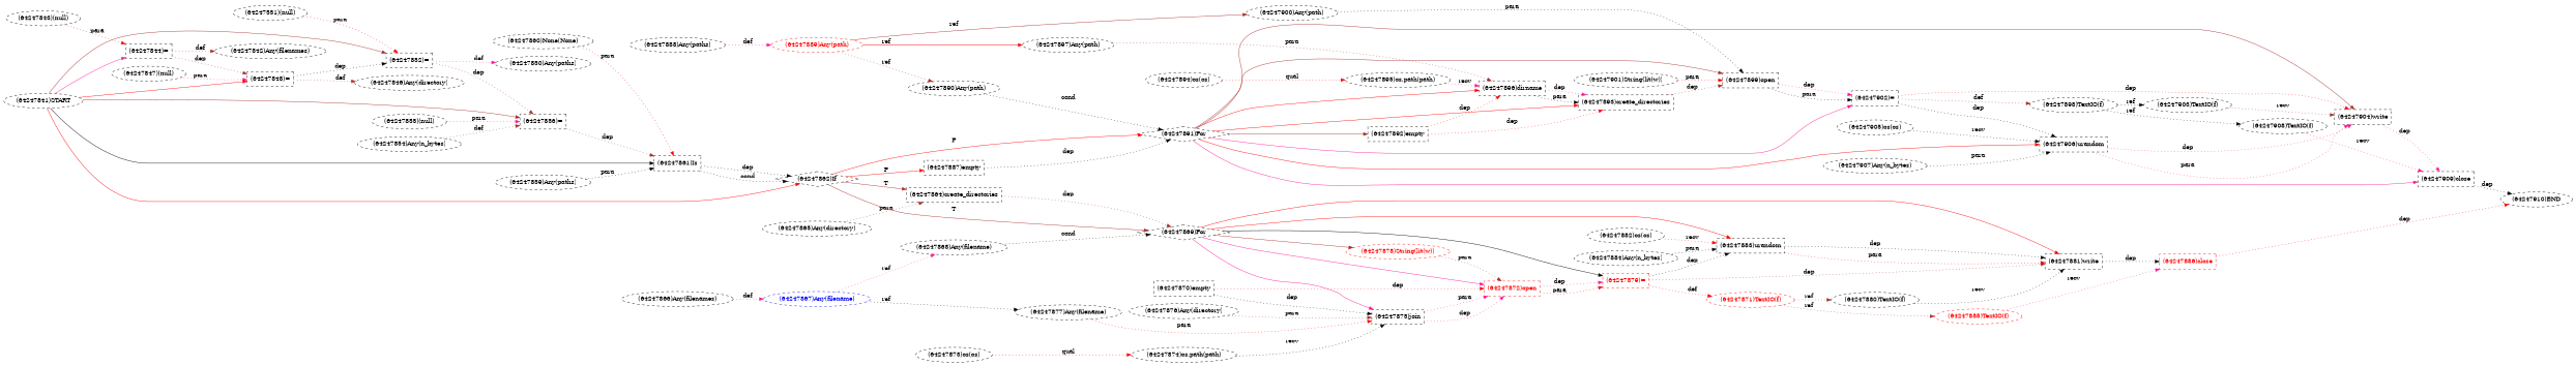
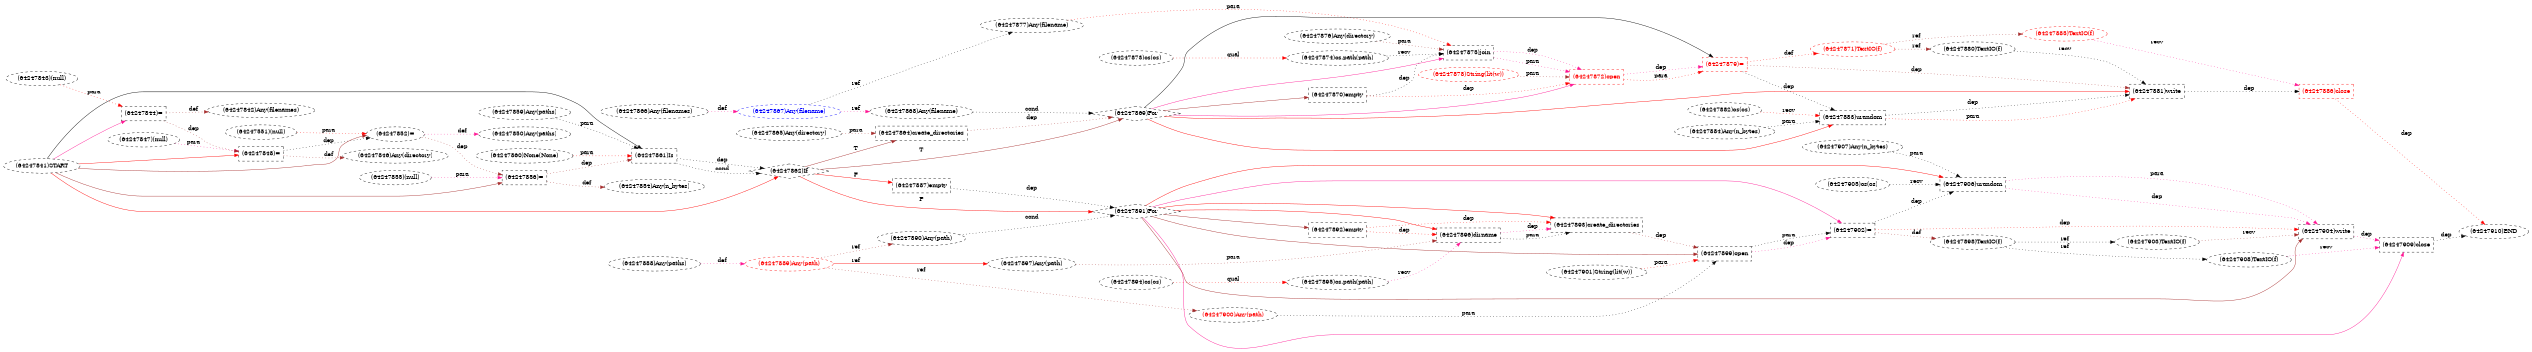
  digraph {
    rankdir=LR
    node [shape=ellipse style=dashed]
    edge [color=brown style=dotted]
    n1 [color=blue fontcolor=blue label="(64247867)Any(filename)"]
    n2 [label="(64247877)Any(filename)"]
    n3 [label="(64247868)Any(filename)"]
    n4 [label="(64247875)join" shape=box]
    n5 [label="(64247869)For" shape=diamond]
    n6 [label="(64247873)os(os)"]
    n7 [label="(64247874)os.path(path)"]
    n8 [label="(64247895)os.path(path)"]
    n9 [label="(64247896)dirname" shape=box]
    n10 [label="(64247893)create_directories" shape=box]
    n11 [label="(64247861)Is" shape=box]
    n12 [label="(64247862)If" shape=diamond]
    n13 [label="(64247864)create_directories" shape=box]
    n14 [label="(64247887)empty" shape=box]
    n15 [label="(64247891)For" shape=diamond]
    n16 [color=black fontcolor=black label="(64247899)open" shape=box]
    n17 [color=black fontcolor=black label="(64247902)=" shape=box]
    n18 [color=black fontcolor=black label="(64247901)String(lit(w))"]
    n19 [color=red fontcolor=red label="(64247872)open" shape=box]
    n20 [label="(64247883)urandom" shape=box]
    n21 [label="(64247870)empty" shape=box]
    n22 [color=red fontcolor=red label="(64247879)=" shape=box]
    n23 [label="(64247881)write" shape=box]
    n24 [color=red fontcolor=red label="(64247886)close" shape=box]
    n25 [label="(64247910)END" shape=""]
    n26 [color=red fontcolor=red label="(64247871)TextIO(f)"]
    n27 [color=black fontcolor=black label="(64247909)close" shape=box]
    n28 [label="(64247865)Any(directory)"]
    n29 [label="(64247894)os(os)"]
    n30 [label="(64247907)Any(n_bytes)"]
    n31 [label="(64247906)urandom" shape=box]
    n32 [label="(64247904)write" shape=box]
    n33 [label="(64247882)os(os)"]
    n34 [label="(64247866)Any(filenames)"]
    n35 [label="(64247855)(null)"]
    n36 [label="(64247856)=" shape=box]
    n37 [label="(64247854)Any(n_bytes)"]
    n38 [label="(64247897)Any(path)"]
    n39 [label="(64247847)(null)"]
    n40 [label="(64247848)=" shape=box]
-   n41 [label="(64247852)=" shape=box]
+   n41 [label="(64247852)="]
    n42 [label="(64247846)Any(directory)"]
    n43 [label="(64247843)(null)"]
    n44 [label="(64247844)=" shape=box]
    n45 [label="(64247842)Any(filenames)"]
    n46 [color=red fontcolor=red label="(64247889)Any(path)"]
    n47 [label="(64247890)Any(path)"]
-   n48 [label="(64247900)Any(path)"]
+   n48 [label="(64247900)Any(path)" fontcolor=red]
    n49 [label="(64247880)TextIO(f)"]
    n50 [label="(64247859)Any(paths)"]
    n51 [label="(64247892)empty" shape=box]
    n52 [label="(64247850)Any(paths)"]
    n53 [color=black fontcolor=black label="(64247908)TextIO(f)"]
    n54 [label="(64247841)START" shape=""]
    n55 [label="(64247903)TextIO(f)"]
    n56 [label="(64247860)None(None)"]
    n57 [color=red fontcolor=red label="(64247885)TextIO(f)"]
    n58 [color=black fontcolor=black label="(64247898)TextIO(f)"]
    n59 [label="(64247905)os(os)"]
    n60 [label="(64247888)Any(paths)"]
    n61 [label="(64247551)(null)"]
    n62 [label="(64247876)Any(directory)"]
    n63 [label="(64247884)Any(n_bytes)"]
    n64 [color=red fontcolor=red label="(64247878)String(lit(w))"]
    n1 -> n2 [color=black label=ref]
    n1 -> n3 [color=deeppink label=ref]
    n2 -> n4 [color=red label=para]
    n3 -> n5 [color=black label=cond]
    n4 -> n19 [color=deeppink label=dep]
    n4 -> n19 [color=deeppink label=para]
    n5 -> n4 [color=deeppink style=solid]
    n5 -> n19 [color=deeppink style=solid]
    n5 -> n20 [color=red style=solid]
-   n5 -> n64 [style=solid]
+   n5 -> n21 [style=solid]
    n5 -> n22 [color=black style=solid]
    n5 -> n23 [color=red style=solid]
    n6 -> n7 [color=red label=qual]
    n7 -> n4 [color=black label=recv]
    n8 -> n9 [color=deeppink label=recv]
    n9 -> n10 [color=deeppink label=dep]
    n9 -> n10 [color=black label=para]
    n10 -> n16 [label=dep]
    n11 -> n12 [color=black label=dep]
    n11 -> n12 [color=black label=cond]
    n12 -> n5 [label=T style=""]
    n12 -> n13 [label=T style=""]
    n12 -> n14 [color=red label=F style=""]
    n12 -> n15 [color=red label=F style=""]
    n13 -> n5 [label=dep]
    n14 -> n15 [color=black label=dep]
    n15 -> n9 [color=red style=solid]
    n15 -> n10 [color=red style=solid]
    n15 -> n16 [style=solid]
    n15 -> n17 [color=deeppink style=solid]
    n15 -> n27 [color=deeppink style=solid]
    n15 -> n31 [color=red style=solid]
    n15 -> n32 [style=solid]
    n15 -> n51 [style=solid]
    n16 -> n17 [color=deeppink label=dep]
    n16 -> n17 [color=black label=para]
    n17 -> n31 [color=black label=dep]
    n17 -> n32 [color=red label=dep]
    n17 -> n58 [label=def]
    n18 -> n16 [color=red label=para]
    n19 -> n22 [color=deeppink label=dep]
    n19 -> n22 [color=red label=para]
    n20 -> n23 [color=black label=dep]
    n20 -> n23 [color=red label=para]
    n21 -> n4 [color=black label=dep]
    n21 -> n19 [color=red label=dep]
    n22 -> n20 [color=black label=dep]
    n22 -> n23 [label=dep]
    n22 -> n26 [color=red label=def]
    n23 -> n24 [color=black label=dep]
    n24 -> n25 [color=red label=dep]
    n26 -> n49 [label=ref]
    n26 -> n57 [label=ref]
    n27 -> n25 [color=black label=dep]
    n28 -> n13 [label=para]
    n29 -> n8 [color=red label=qual]
    n30 -> n31 [color=black label=para]
    n31 -> n32 [color=deeppink label=dep]
    n31 -> n32 [color=deeppink label=para]
    n32 -> n27 [color=deeppink label=dep]
    n33 -> n20 [color=red label=recv]
    n34 -> n1 [color=deeppink label=def]
    n35 -> n36 [color=deeppink label=para]
    n36 -> n11 [label=dep]
-   n37 -> n36 [label=def]
+   n36 -> n37 [label=def]
    n38 -> n9 [label=para]
    n39 -> n40 [color=deeppink label=para]
    n40 -> n41 [color=black label=dep]
    n40 -> n42 [label=def]
    n41 -> n36 [label=dep]
    n41 -> n52 [color=deeppink label=def]
    n43 -> n44 [color=red label=para]
    n44 -> n40 [label=dep]
    n44 -> n45 [label=def]
    n46 -> n38 [color=red label=ref style=solid]
    n46 -> n47 [label=ref]
-   n46 -> n48 [label=ref style=solid]
+   n46 -> n48 [label=ref]
    n47 -> n15 [color=black label=cond]
    n48 -> n16 [color=black label=para]
    n49 -> n23 [color=black label=recv]
    n50 -> n11 [color=black label=para]
    n51 -> n9 [color=red label=dep]
    n51 -> n10 [color=red label=dep]
    n53 -> n27 [color=deeppink label=recv]
    n54 -> n11 [color=black style=solid]
    n54 -> n12 [color=red style=solid]
    n54 -> n36 [style=solid]
    n54 -> n40 [color=red style=solid]
    n54 -> n41 [style=solid]
    n54 -> n44 [color=deeppink style=solid]
    n55 -> n32 [label=recv]
    n56 -> n11 [color=red label=para]
    n57 -> n24 [color=deeppink label=recv]
    n58 -> n53 [color=black label=ref]
    n58 -> n55 [color=black label=ref]
    n59 -> n31 [color=black label=recv]
    n60 -> n46 [color=deeppink label=def]
    n61 -> n41 [color=red label=para]
    n62 -> n4 [label=para]
    n63 -> n20 [color=black label=para]
    n64 -> n19 [label=para]
  }
